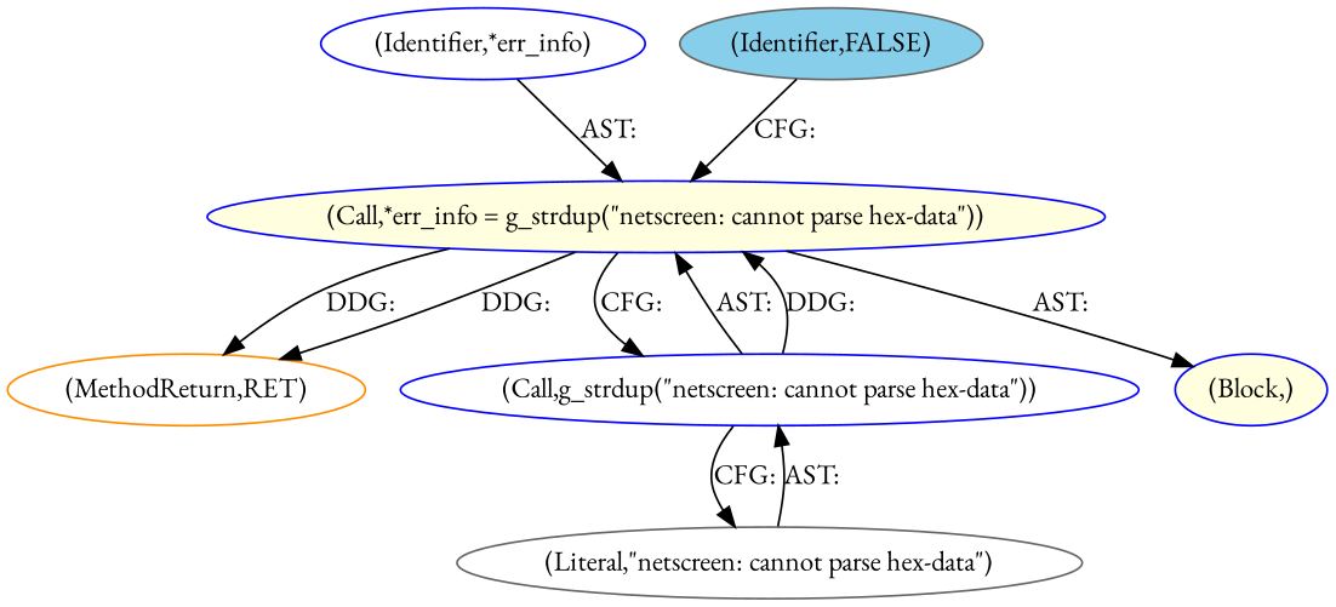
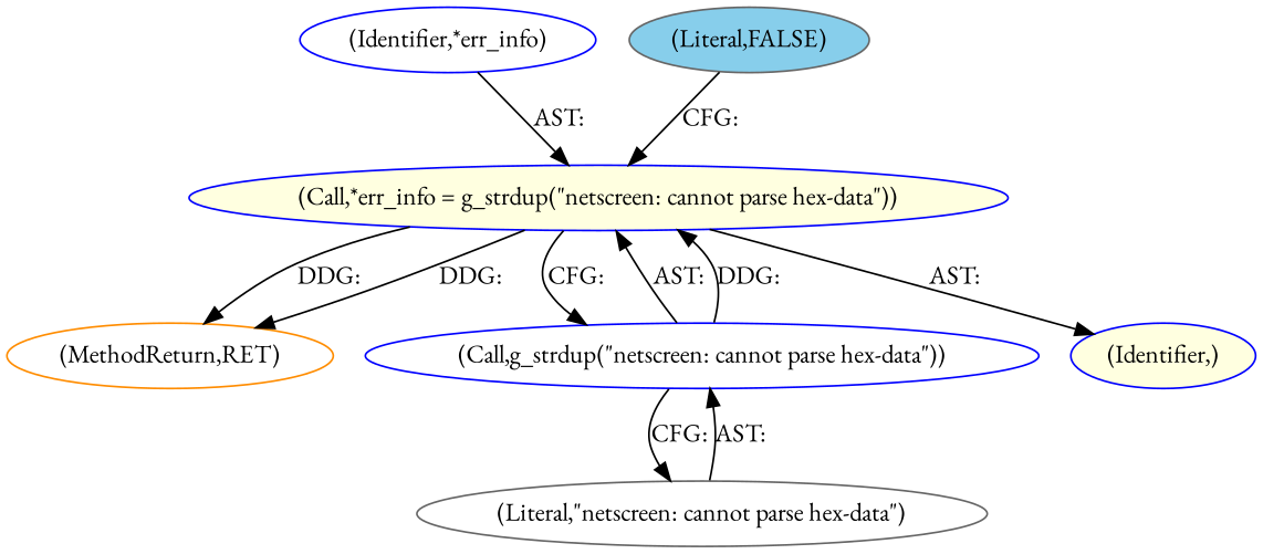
  digraph {
    fontname="EB Garamond"
    node [color=blue fillcolor=white fontname="EB Garamond" style=filled]
    edge [fontname="EB Garamond"]
    n1 [fillcolor=lightyellow label="(Call,*err_info = g_strdup(\"netscreen: cannot parse hex-data\"))"]
    n2 [label="(Call,g_strdup(\"netscreen: cannot parse hex-data\"))"]
    n3 [color=darkorange label="(MethodReturn,RET)"]
-   n4 [fillcolor=lightyellow label="(Block,)"]
+   n4 [fillcolor=lightyellow label="(Identifier,)"]
    n5 [color=gray40 label="(Literal,\"netscreen: cannot parse hex-data\")"]
    n6 [label="(Identifier,*err_info)"]
-   n7 [color=gray40 fillcolor=skyblue label="(Identifier,FALSE)"]
+   n7 [color=gray40 fillcolor=skyblue label="(Literal,FALSE)"]
    n1 -> n2 [label="CFG: "]
    n1 -> n3 [label="DDG: "]
    n1 -> n3 [label="DDG: "]
    n1 -> n4 [label="AST: "]
    n2 -> n1 [label="AST: "]
    n2 -> n1 [label="DDG: "]
    n2 -> n5 [label="CFG: "]
    n5 -> n2 [label="AST: "]
    n6 -> n1 [label="AST: "]
    n7 -> n1 [label="CFG: "]
  }
